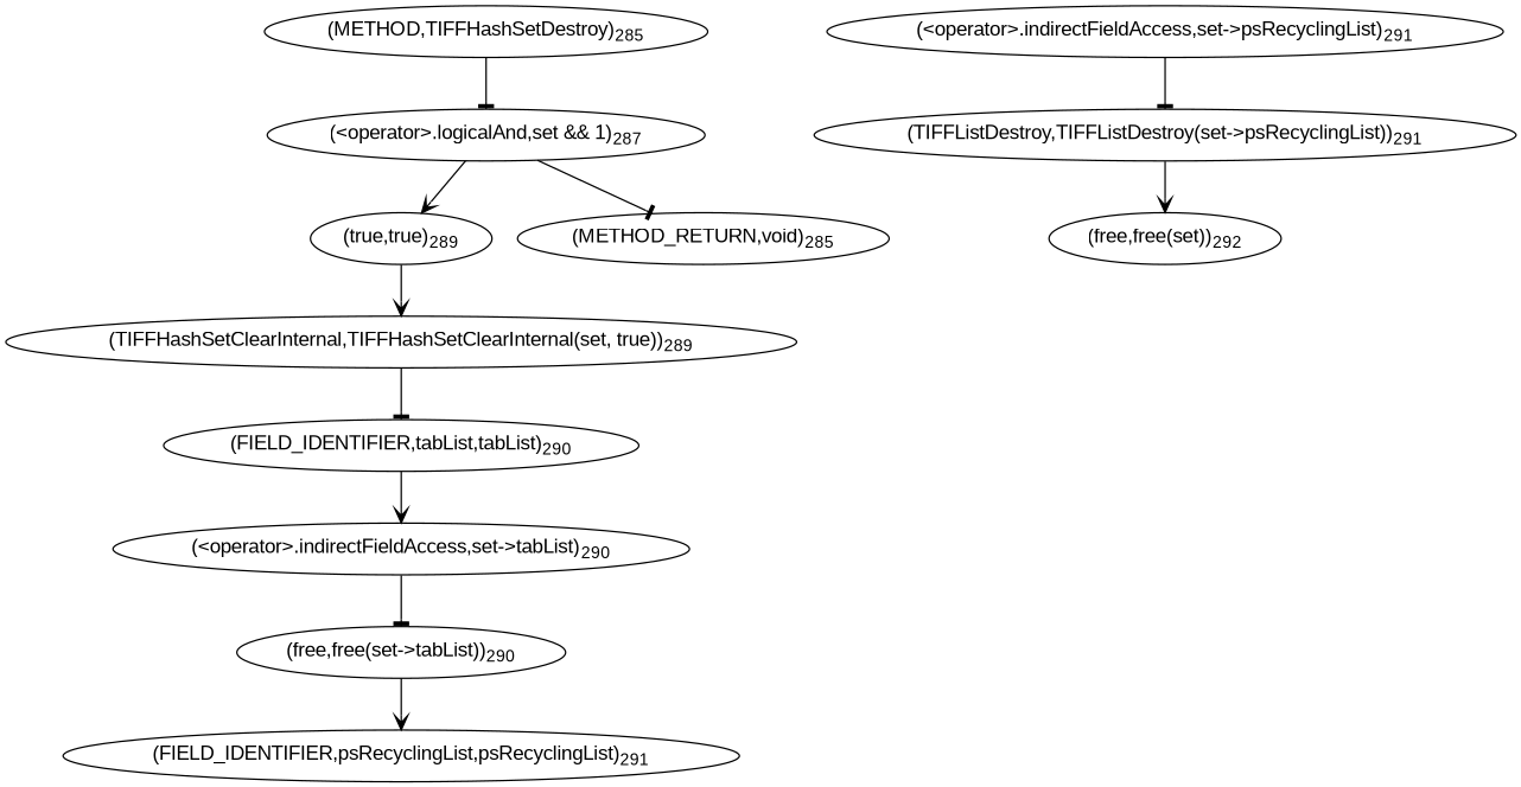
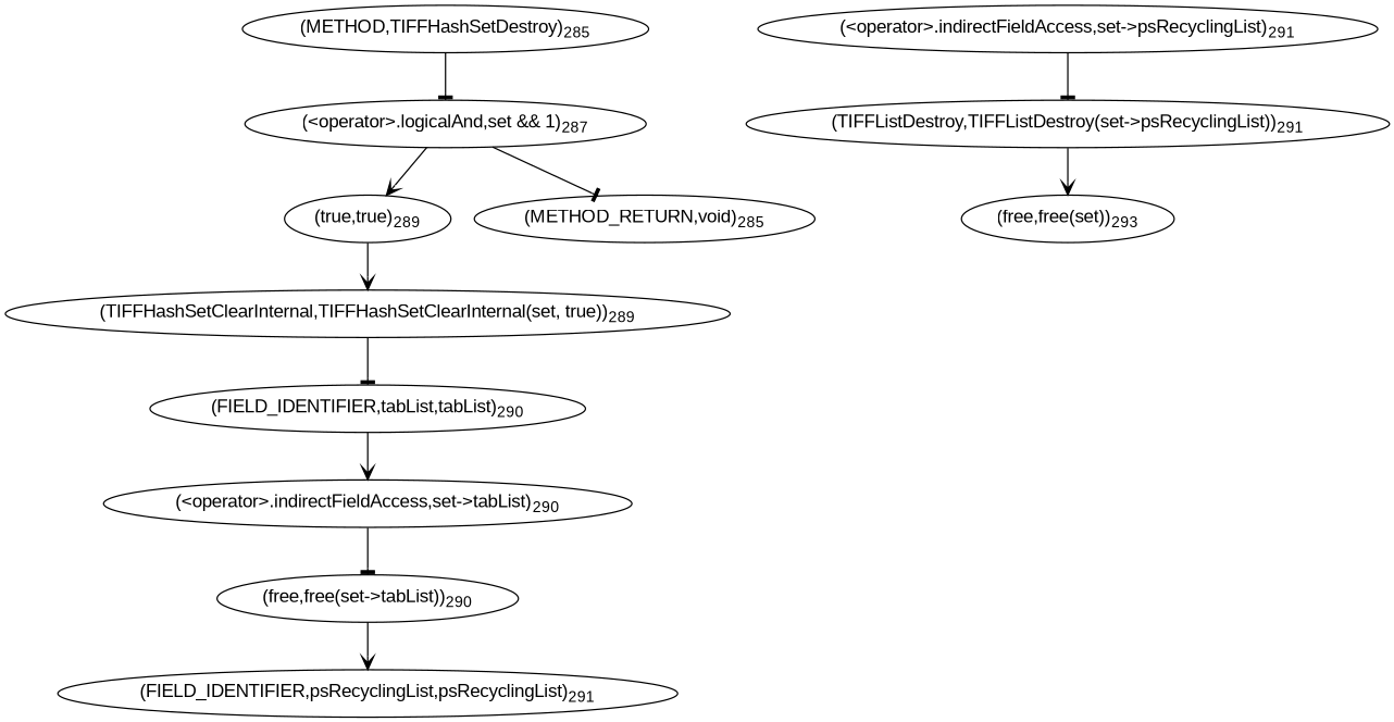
  digraph {
    fontname="Liberation Sans"
    node [fontname="Liberation Sans"]
    edge [arrowhead=vee fontname="Liberation Sans"]
    n1 [label=<(&lt;operator&gt;.logicalAnd,set &amp;&amp; 1)<SUB>287</SUB>>]
    n2 [label=<(true,true)<SUB>289</SUB>>]
    n3 [label=<(METHOD_RETURN,void)<SUB>285</SUB>>]
    n4 [label=<(TIFFHashSetClearInternal,TIFFHashSetClearInternal(set, true))<SUB>289</SUB>>]
    n5 [label=<(FIELD_IDENTIFIER,tabList,tabList)<SUB>290</SUB>>]
    n6 [label=<(&lt;operator&gt;.indirectFieldAccess,set-&gt;tabList)<SUB>290</SUB>>]
    n7 [label=<(free,free(set-&gt;tabList))<SUB>290</SUB>>]
    n8 [label=<(FIELD_IDENTIFIER,psRecyclingList,psRecyclingList)<SUB>291</SUB>>]
    n9 [label=<(TIFFListDestroy,TIFFListDestroy(set-&gt;psRecyclingList))<SUB>291</SUB>>]
-   n10 [label=<(free,free(set))<SUB>292</SUB>>]
+   n10 [label=<(free,free(set))<SUB>293</SUB>>]
    n11 [label=<(&lt;operator&gt;.indirectFieldAccess,set-&gt;psRecyclingList)<SUB>291</SUB>>]
    n12 [label=<(METHOD,TIFFHashSetDestroy)<SUB>285</SUB>>]
    n1 -> n2
    n1 -> n3 [arrowhead=tee]
    n2 -> n4
    n4 -> n5 [arrowhead=tee]
    n5 -> n6
    n6 -> n7 [arrowhead=tee]
    n7 -> n8
    n9 -> n10
    n11 -> n9 [arrowhead=tee]
    n12 -> n1 [arrowhead=tee]
  }
